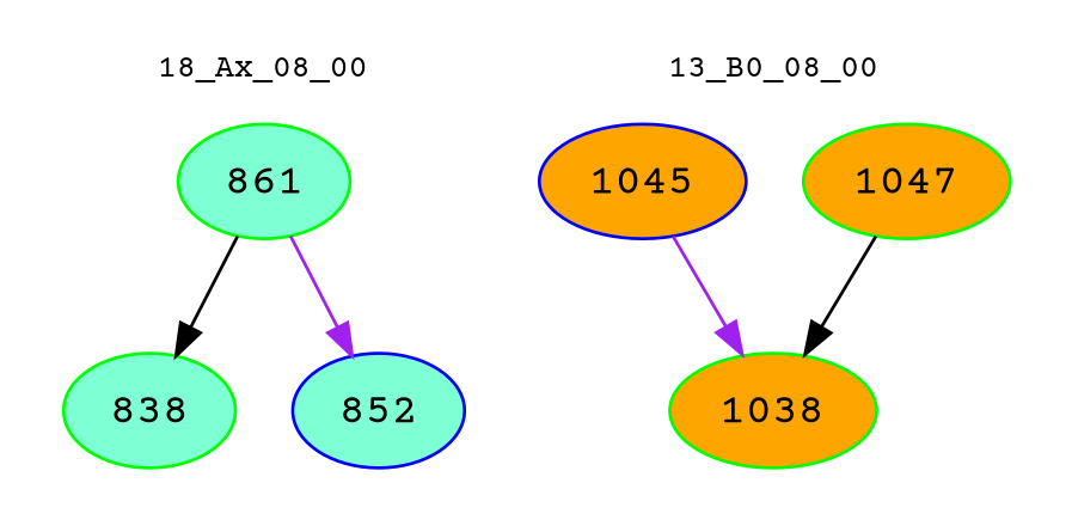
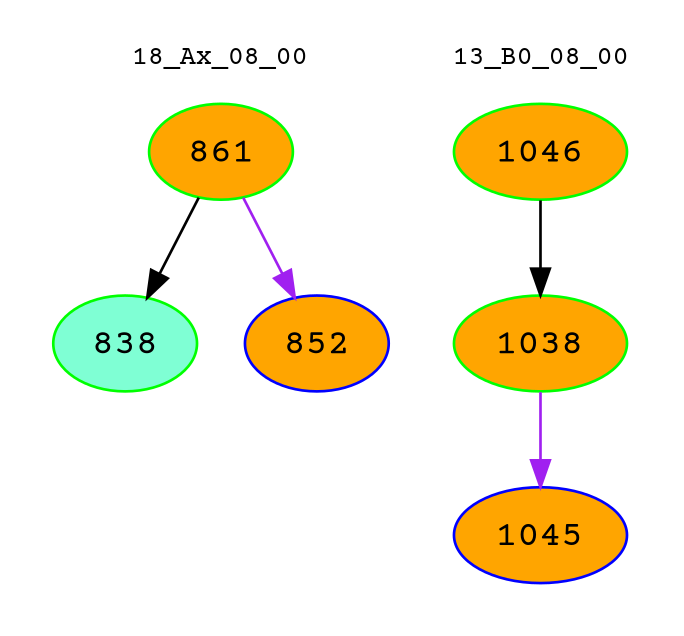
  digraph {
    fontname="Courier Prime"
    node [color=green fillcolor=aquamarine fontname="Courier Prime" style=filled]
    edge [color=black fontname="Courier Prime"]
-   n1 [label=861]
+   n1 [fillcolor=orange label=861]
    n2 [label=838]
-   n3 [color=blue label=852]
-   n4 [fillcolor=orange label=1047]
+   n3 [color=blue fillcolor=orange label=852]
+   n4 [fillcolor=orange label=1046]
    n5 [fillcolor=orange label=1038]
    n6 [color=blue fillcolor=orange label=1045]
    subgraph cluster_1 {
      color=white
      fontsize=10
      label="18_Ax_08_00"
      n1
      n2
      n3
    }
    subgraph cluster_2 {
      color=white
      fontsize=10
      label="13_B0_08_00"
      n4
      n5
      n6
    }
    n1 -> n2
    n1 -> n3 [color=purple]
    n4 -> n5
-   n6 -> n5 [color=purple]
+   n5 -> n6 [color=purple]
  }
